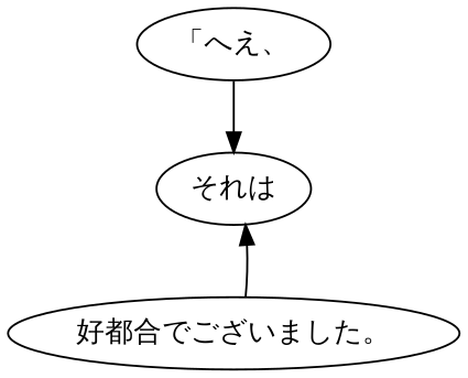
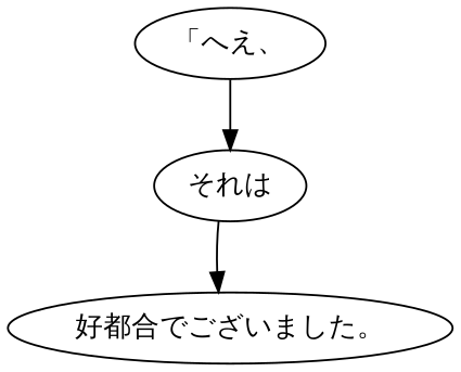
  digraph {
    fontname="Comic Neue"
    node [fontname="Comic Neue"]
    edge [fontname="Comic Neue"]
    n1 [label="「へえ、"]
    n2 [label="それは"]
    n3 [label="好都合でございました。"]
    n1 -> n2
-   n3 -> n2
+   n2 -> n3
  }
